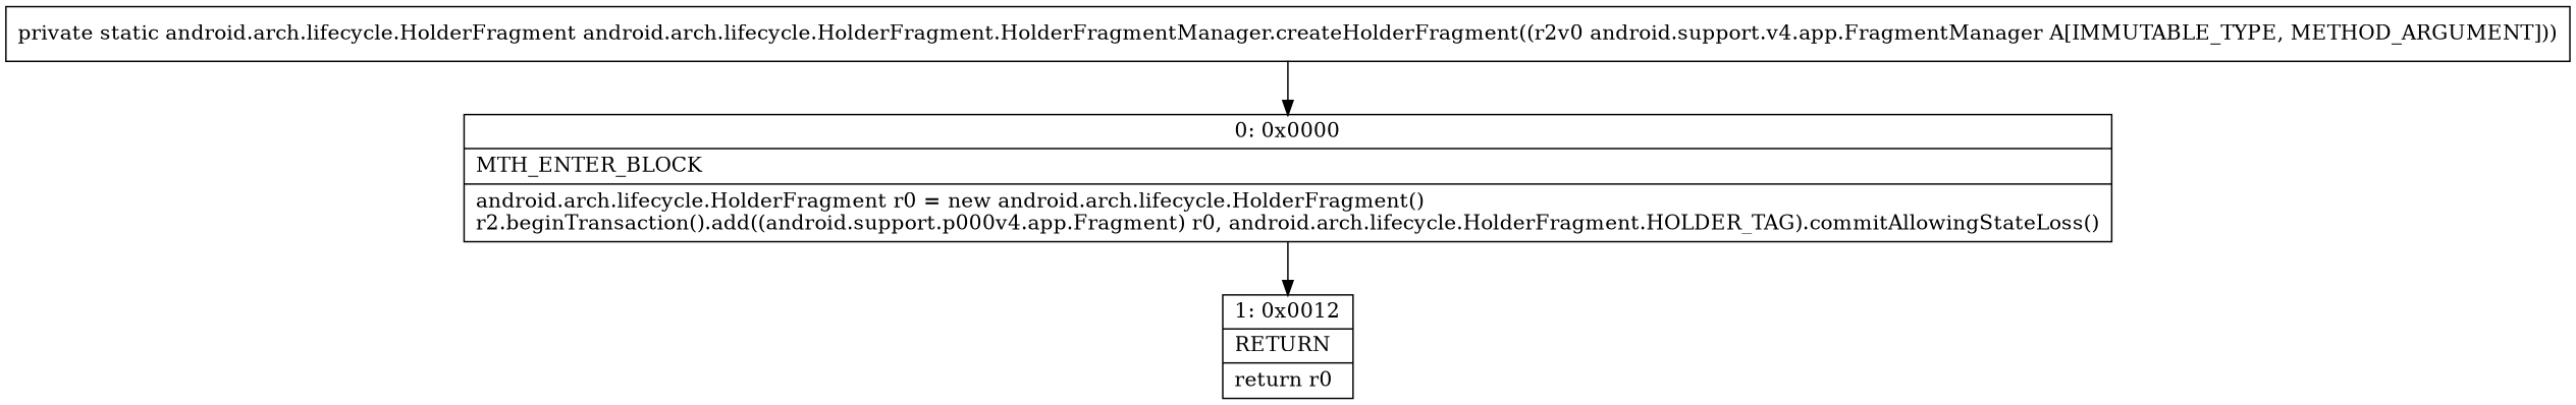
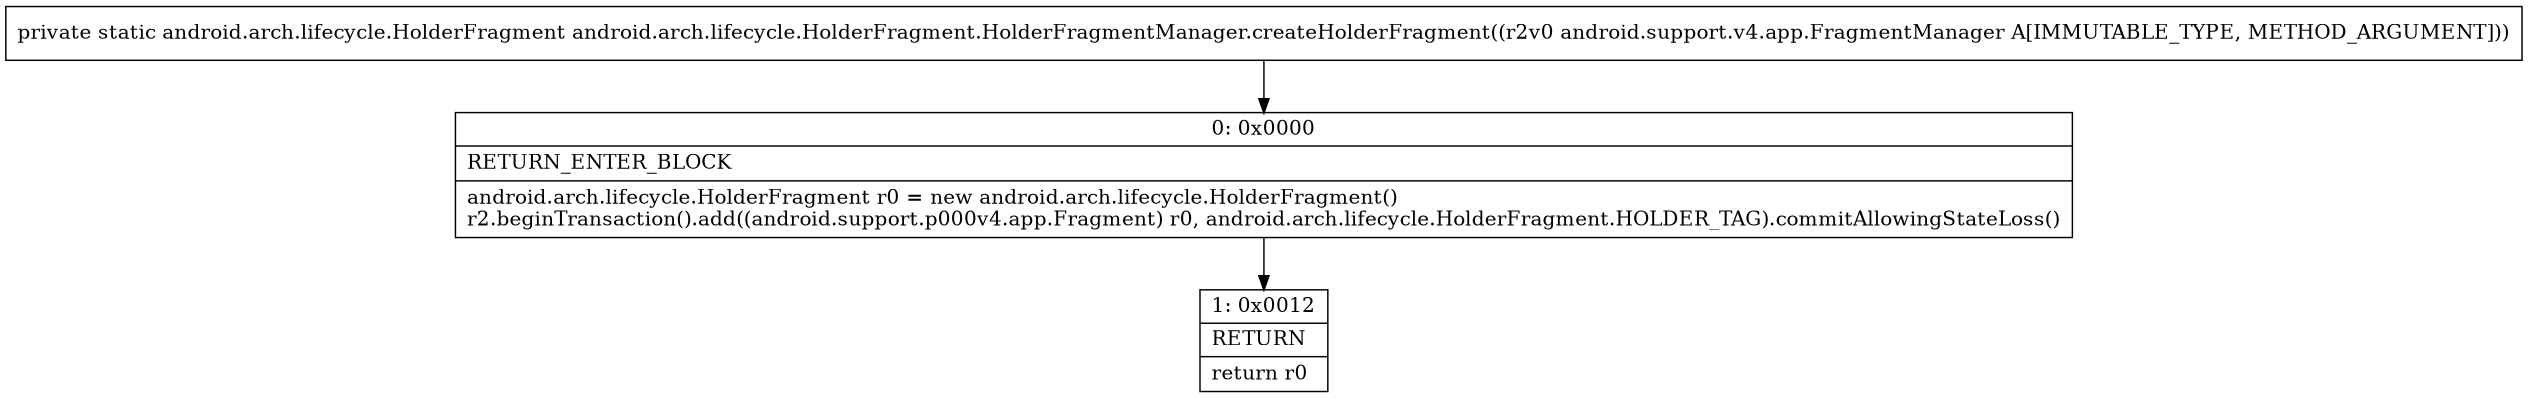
  digraph {
    node [shape=record]
-   n1 [label="{0\:\ 0x0000|MTH_ENTER_BLOCK\l|android.arch.lifecycle.HolderFragment r0 = new android.arch.lifecycle.HolderFragment()\lr2.beginTransaction().add((android.support.p000v4.app.Fragment) r0, android.arch.lifecycle.HolderFragment.HOLDER_TAG).commitAllowingStateLoss()\l}"]
+   n1 [label="{0\:\ 0x0000|RETURN_ENTER_BLOCK\l|android.arch.lifecycle.HolderFragment r0 = new android.arch.lifecycle.HolderFragment()\lr2.beginTransaction().add((android.support.p000v4.app.Fragment) r0, android.arch.lifecycle.HolderFragment.HOLDER_TAG).commitAllowingStateLoss()\l}"]
    n2 [label="{1\:\ 0x0012|RETURN\l|return r0\l}"]
    n3 [label="{private static android.arch.lifecycle.HolderFragment android.arch.lifecycle.HolderFragment.HolderFragmentManager.createHolderFragment((r2v0 android.support.v4.app.FragmentManager A[IMMUTABLE_TYPE, METHOD_ARGUMENT])) }"]
    n1 -> n2
    n3 -> n1
  }
